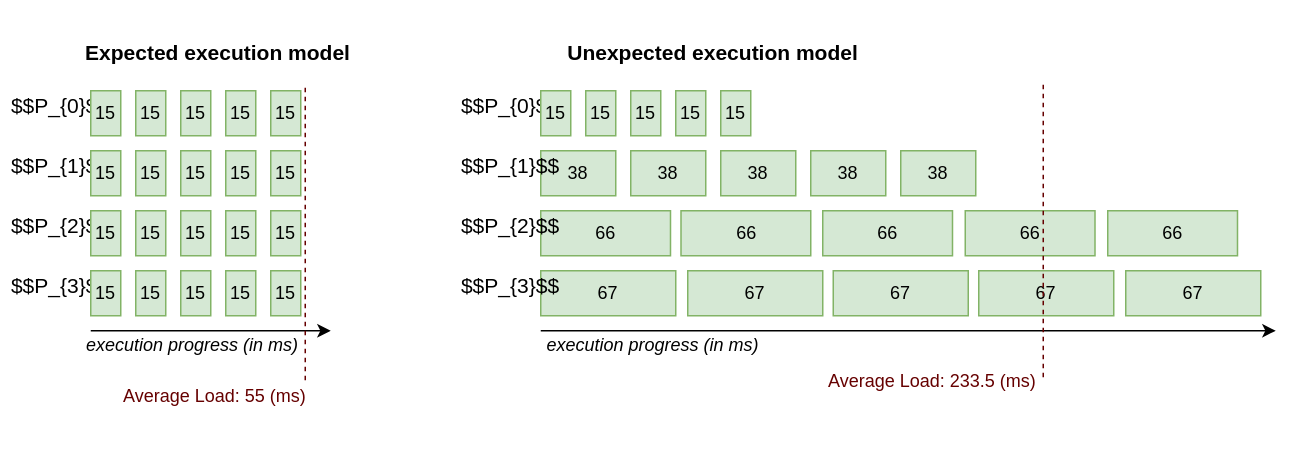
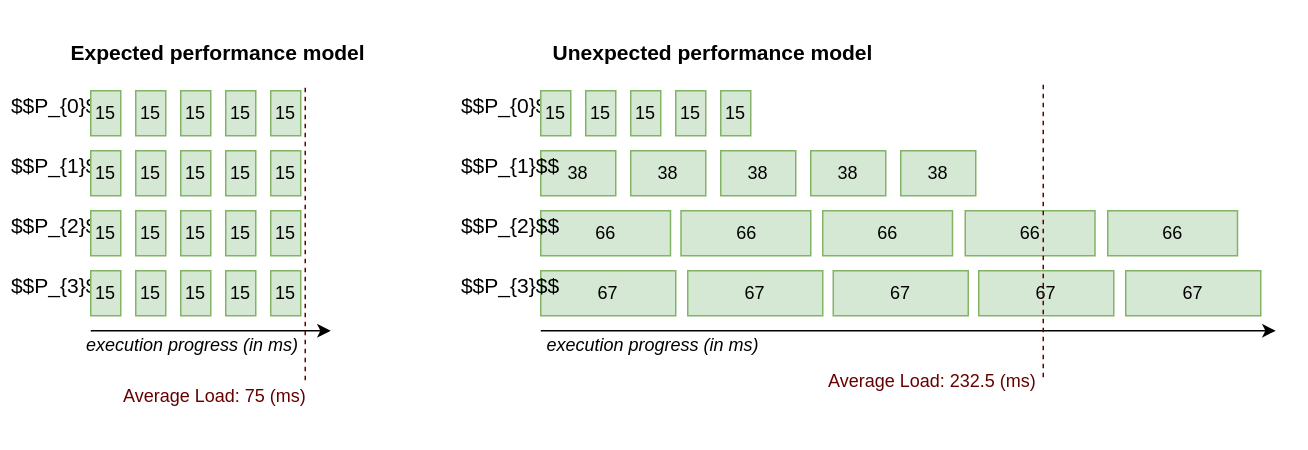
  <mxCell id="0" />
  <mxCell id="1" parent="0" />
  <mxCell id="2" value="$$P_{0}$$" style="text;html=1;strokeColor=none;fillColor=none;align=center;verticalAlign=middle;whiteSpace=wrap;rounded=0;fontSize=14;" parent="1" vertex="1"><mxGeometry x="20" y="50" width="40" height="40" as="geometry" /></mxCell>
  <mxCell id="3" value="$$P_{1}$$" style="text;html=1;strokeColor=none;fillColor=none;align=center;verticalAlign=middle;whiteSpace=wrap;rounded=0;fontSize=14;" parent="1" vertex="1"><mxGeometry x="20" y="90" width="40" height="40" as="geometry" /></mxCell>
  <mxCell id="4" value="15" style="rounded=0;whiteSpace=wrap;html=1;fillColor=#d5e8d4;strokeColor=#82b366;" parent="1" vertex="1"><mxGeometry x="60" y="60" width="20" height="30" as="geometry" /></mxCell>
  <mxCell id="5" value="$$P_{2}$$" style="text;html=1;strokeColor=none;fillColor=none;align=center;verticalAlign=middle;whiteSpace=wrap;rounded=0;fontSize=14;" parent="1" vertex="1"><mxGeometry x="20" y="130" width="40" height="40" as="geometry" /></mxCell>
  <mxCell id="6" value="$$P_{3}$$" style="text;html=1;strokeColor=none;fillColor=none;align=center;verticalAlign=middle;whiteSpace=wrap;rounded=0;fontSize=14;" parent="1" vertex="1"><mxGeometry x="20" y="170" width="40" height="40" as="geometry" /></mxCell>
  <mxCell id="7" value="" style="endArrow=classic;html=1;rounded=0;" parent="1" edge="1"><mxGeometry width="50" height="50" relative="1" as="geometry"><mxPoint x="60" y="220" as="sourcePoint" /><mxPoint x="220" y="220" as="targetPoint" /></mxGeometry></mxCell>
  <mxCell id="8" value="execution progress (in ms)" style="text;html=1;strokeColor=none;fillColor=none;align=center;verticalAlign=middle;whiteSpace=wrap;rounded=0;fontStyle=2" parent="1" vertex="1"><mxGeometry x="53" y="220" width="150" height="20" as="geometry" /></mxCell>
- <mxCell id="9" value="&lt;font style=&quot;font-size: 14px;&quot;&gt;Expected execution model&lt;/font&gt;" style="text;html=1;strokeColor=none;fillColor=none;align=center;verticalAlign=middle;whiteSpace=wrap;rounded=0;fontStyle=1" parent="1" vertex="1"><mxGeometry x="40" y="20" width="210" height="30" as="geometry" /></mxCell>
+ <mxCell id="9" value="&lt;font style=&quot;font-size: 14px;&quot;&gt;Expected performance model&lt;/font&gt;" style="text;html=1;strokeColor=none;fillColor=none;align=center;verticalAlign=middle;whiteSpace=wrap;rounded=0;fontStyle=1" parent="1" vertex="1"><mxGeometry x="40" y="20" width="210" height="30" as="geometry" /></mxCell>
  <mxCell id="10" value="38" style="rounded=0;whiteSpace=wrap;html=1;fillColor=#d5e8d4;strokeColor=#82b366;" parent="1" vertex="1"><mxGeometry x="360" y="100" width="50" height="30" as="geometry" /></mxCell>
  <mxCell id="11" value="66" style="rounded=0;whiteSpace=wrap;html=1;fillColor=#d5e8d4;strokeColor=#82b366;" parent="1" vertex="1"><mxGeometry x="360" y="140" width="86.5" height="30" as="geometry" /></mxCell>
  <mxCell id="12" value="67" style="rounded=0;whiteSpace=wrap;html=1;fillColor=#d5e8d4;strokeColor=#82b366;" parent="1" vertex="1"><mxGeometry x="360" y="180" width="90" height="30" as="geometry" /></mxCell>
  <mxCell id="13" value="15" style="rounded=0;whiteSpace=wrap;html=1;fillColor=#d5e8d4;strokeColor=#82b366;" parent="1" vertex="1"><mxGeometry x="90" y="60" width="20" height="30" as="geometry" /></mxCell>
  <mxCell id="14" value="15" style="rounded=0;whiteSpace=wrap;html=1;fillColor=#d5e8d4;strokeColor=#82b366;" parent="1" vertex="1"><mxGeometry x="120" y="60" width="20" height="30" as="geometry" /></mxCell>
  <mxCell id="15" value="15" style="rounded=0;whiteSpace=wrap;html=1;fillColor=#d5e8d4;strokeColor=#82b366;" parent="1" vertex="1"><mxGeometry x="150" y="60" width="20" height="30" as="geometry" /></mxCell>
  <mxCell id="16" value="15" style="rounded=0;whiteSpace=wrap;html=1;fillColor=#d5e8d4;strokeColor=#82b366;" parent="1" vertex="1"><mxGeometry x="180" y="60" width="20" height="30" as="geometry" /></mxCell>
  <mxCell id="17" value="15" style="rounded=0;whiteSpace=wrap;html=1;fillColor=#d5e8d4;strokeColor=#82b366;" parent="1" vertex="1"><mxGeometry x="60" y="100" width="20" height="30" as="geometry" /></mxCell>
  <mxCell id="18" value="15" style="rounded=0;whiteSpace=wrap;html=1;fillColor=#d5e8d4;strokeColor=#82b366;" parent="1" vertex="1"><mxGeometry x="90" y="100" width="20" height="30" as="geometry" /></mxCell>
  <mxCell id="19" value="15" style="rounded=0;whiteSpace=wrap;html=1;fillColor=#d5e8d4;strokeColor=#82b366;" parent="1" vertex="1"><mxGeometry x="120" y="100" width="20" height="30" as="geometry" /></mxCell>
  <mxCell id="20" value="15" style="rounded=0;whiteSpace=wrap;html=1;fillColor=#d5e8d4;strokeColor=#82b366;" parent="1" vertex="1"><mxGeometry x="150" y="100" width="20" height="30" as="geometry" /></mxCell>
  <mxCell id="21" value="15" style="rounded=0;whiteSpace=wrap;html=1;fillColor=#d5e8d4;strokeColor=#82b366;" parent="1" vertex="1"><mxGeometry x="180" y="100" width="20" height="30" as="geometry" /></mxCell>
  <mxCell id="22" value="15" style="rounded=0;whiteSpace=wrap;html=1;fillColor=#d5e8d4;strokeColor=#82b366;" parent="1" vertex="1"><mxGeometry x="60" y="140" width="20" height="30" as="geometry" /></mxCell>
  <mxCell id="23" value="15" style="rounded=0;whiteSpace=wrap;html=1;fillColor=#d5e8d4;strokeColor=#82b366;" parent="1" vertex="1"><mxGeometry x="90" y="140" width="20" height="30" as="geometry" /></mxCell>
  <mxCell id="24" value="15" style="rounded=0;whiteSpace=wrap;html=1;fillColor=#d5e8d4;strokeColor=#82b366;" parent="1" vertex="1"><mxGeometry x="120" y="140" width="20" height="30" as="geometry" /></mxCell>
  <mxCell id="25" value="15" style="rounded=0;whiteSpace=wrap;html=1;fillColor=#d5e8d4;strokeColor=#82b366;" parent="1" vertex="1"><mxGeometry x="150" y="140" width="20" height="30" as="geometry" /></mxCell>
  <mxCell id="26" value="15" style="rounded=0;whiteSpace=wrap;html=1;fillColor=#d5e8d4;strokeColor=#82b366;" parent="1" vertex="1"><mxGeometry x="180" y="140" width="20" height="30" as="geometry" /></mxCell>
  <mxCell id="27" value="15" style="rounded=0;whiteSpace=wrap;html=1;fillColor=#d5e8d4;strokeColor=#82b366;" parent="1" vertex="1"><mxGeometry x="60" y="180" width="20" height="30" as="geometry" /></mxCell>
  <mxCell id="28" value="15" style="rounded=0;whiteSpace=wrap;html=1;fillColor=#d5e8d4;strokeColor=#82b366;" parent="1" vertex="1"><mxGeometry x="90" y="180" width="20" height="30" as="geometry" /></mxCell>
  <mxCell id="29" value="15" style="rounded=0;whiteSpace=wrap;html=1;fillColor=#d5e8d4;strokeColor=#82b366;" parent="1" vertex="1"><mxGeometry x="120" y="180" width="20" height="30" as="geometry" /></mxCell>
  <mxCell id="30" value="15" style="rounded=0;whiteSpace=wrap;html=1;fillColor=#d5e8d4;strokeColor=#82b366;" parent="1" vertex="1"><mxGeometry x="150" y="180" width="20" height="30" as="geometry" /></mxCell>
  <mxCell id="31" value="15" style="rounded=0;whiteSpace=wrap;html=1;fillColor=#d5e8d4;strokeColor=#82b366;" parent="1" vertex="1"><mxGeometry x="180" y="180" width="20" height="30" as="geometry" /></mxCell>
  <mxCell id="32" value="$$P_{0}$$" style="text;html=1;strokeColor=none;fillColor=none;align=center;verticalAlign=middle;whiteSpace=wrap;rounded=0;fontSize=14;" parent="1" vertex="1"><mxGeometry x="320" y="50" width="40" height="40" as="geometry" /></mxCell>
  <mxCell id="33" value="$$P_{1}$$" style="text;html=1;strokeColor=none;fillColor=none;align=center;verticalAlign=middle;whiteSpace=wrap;rounded=0;fontSize=14;" parent="1" vertex="1"><mxGeometry x="320" y="90" width="40" height="40" as="geometry" /></mxCell>
  <mxCell id="34" value="15" style="rounded=0;whiteSpace=wrap;html=1;fillColor=#d5e8d4;strokeColor=#82b366;" parent="1" vertex="1"><mxGeometry x="360" y="60" width="20" height="30" as="geometry" /></mxCell>
  <mxCell id="35" value="$$P_{2}$$" style="text;html=1;strokeColor=none;fillColor=none;align=center;verticalAlign=middle;whiteSpace=wrap;rounded=0;fontSize=14;" parent="1" vertex="1"><mxGeometry x="320" y="130" width="40" height="40" as="geometry" /></mxCell>
  <mxCell id="36" value="$$P_{3}$$" style="text;html=1;strokeColor=none;fillColor=none;align=center;verticalAlign=middle;whiteSpace=wrap;rounded=0;fontSize=14;" parent="1" vertex="1"><mxGeometry x="320" y="170" width="40" height="40" as="geometry" /></mxCell>
  <mxCell id="37" value="" style="endArrow=classic;html=1;rounded=0;" parent="1" edge="1"><mxGeometry width="50" height="50" relative="1" as="geometry"><mxPoint x="360" y="220" as="sourcePoint" /><mxPoint x="850" y="220" as="targetPoint" /></mxGeometry></mxCell>
  <mxCell id="38" value="execution progress (in ms)" style="text;html=1;strokeColor=none;fillColor=none;align=center;verticalAlign=middle;whiteSpace=wrap;rounded=0;fontStyle=2" parent="1" vertex="1"><mxGeometry x="360" y="220" width="150" height="20" as="geometry" /></mxCell>
  <mxCell id="39" value="15" style="rounded=0;whiteSpace=wrap;html=1;fillColor=#d5e8d4;strokeColor=#82b366;" parent="1" vertex="1"><mxGeometry x="390" y="60" width="20" height="30" as="geometry" /></mxCell>
  <mxCell id="40" value="15" style="rounded=0;whiteSpace=wrap;html=1;fillColor=#d5e8d4;strokeColor=#82b366;" parent="1" vertex="1"><mxGeometry x="420" y="60" width="20" height="30" as="geometry" /></mxCell>
  <mxCell id="41" value="15" style="rounded=0;whiteSpace=wrap;html=1;fillColor=#d5e8d4;strokeColor=#82b366;" parent="1" vertex="1"><mxGeometry x="450" y="60" width="20" height="30" as="geometry" /></mxCell>
  <mxCell id="42" value="15" style="rounded=0;whiteSpace=wrap;html=1;fillColor=#d5e8d4;strokeColor=#82b366;" parent="1" vertex="1"><mxGeometry x="480" y="60" width="20" height="30" as="geometry" /></mxCell>
  <mxCell id="43" value="38" style="rounded=0;whiteSpace=wrap;html=1;fillColor=#d5e8d4;strokeColor=#82b366;" parent="1" vertex="1"><mxGeometry x="420" y="100" width="50" height="30" as="geometry" /></mxCell>
  <mxCell id="44" value="38" style="rounded=0;whiteSpace=wrap;html=1;fillColor=#d5e8d4;strokeColor=#82b366;" parent="1" vertex="1"><mxGeometry x="480" y="100" width="50" height="30" as="geometry" /></mxCell>
  <mxCell id="45" value="38" style="rounded=0;whiteSpace=wrap;html=1;fillColor=#d5e8d4;strokeColor=#82b366;" parent="1" vertex="1"><mxGeometry x="540" y="100" width="50" height="30" as="geometry" /></mxCell>
  <mxCell id="46" value="38" style="rounded=0;whiteSpace=wrap;html=1;fillColor=#d5e8d4;strokeColor=#82b366;" parent="1" vertex="1"><mxGeometry x="600" y="100" width="50" height="30" as="geometry" /></mxCell>
  <mxCell id="47" value="66" style="rounded=0;whiteSpace=wrap;html=1;fillColor=#d5e8d4;strokeColor=#82b366;" parent="1" vertex="1"><mxGeometry x="453.5" y="140" width="86.5" height="30" as="geometry" /></mxCell>
  <mxCell id="48" value="66" style="rounded=0;whiteSpace=wrap;html=1;fillColor=#d5e8d4;strokeColor=#82b366;" parent="1" vertex="1"><mxGeometry x="548" y="140" width="86.5" height="30" as="geometry" /></mxCell>
  <mxCell id="49" value="66" style="rounded=0;whiteSpace=wrap;html=1;fillColor=#d5e8d4;strokeColor=#82b366;" parent="1" vertex="1"><mxGeometry x="643" y="140" width="86.5" height="30" as="geometry" /></mxCell>
  <mxCell id="50" value="66" style="rounded=0;whiteSpace=wrap;html=1;fillColor=#d5e8d4;strokeColor=#82b366;" parent="1" vertex="1"><mxGeometry x="738" y="140" width="86.5" height="30" as="geometry" /></mxCell>
  <mxCell id="51" value="67" style="rounded=0;whiteSpace=wrap;html=1;fillColor=#d5e8d4;strokeColor=#82b366;" parent="1" vertex="1"><mxGeometry x="458" y="180" width="90" height="30" as="geometry" /></mxCell>
  <mxCell id="52" value="67" style="rounded=0;whiteSpace=wrap;html=1;fillColor=#d5e8d4;strokeColor=#82b366;" parent="1" vertex="1"><mxGeometry x="555" y="180" width="90" height="30" as="geometry" /></mxCell>
  <mxCell id="53" value="67" style="rounded=0;whiteSpace=wrap;html=1;fillColor=#d5e8d4;strokeColor=#82b366;" parent="1" vertex="1"><mxGeometry x="652" y="180" width="90" height="30" as="geometry" /></mxCell>
  <mxCell id="54" value="67" style="rounded=0;whiteSpace=wrap;html=1;fillColor=#d5e8d4;strokeColor=#82b366;" parent="1" vertex="1"><mxGeometry x="750" y="180" width="90" height="30" as="geometry" /></mxCell>
- <mxCell id="55" value="&lt;font style=&quot;font-size: 14px;&quot;&gt;Unexpected execution model&lt;/font&gt;" style="text;html=1;strokeColor=none;fillColor=none;align=center;verticalAlign=middle;whiteSpace=wrap;rounded=0;fontStyle=1" parent="1" vertex="1"><mxGeometry x="360" y="20" width="230" height="30" as="geometry" /></mxCell>
- <mxCell id="56" value="Average Load: 55 (ms)" style="text;html=1;strokeColor=none;fillColor=none;align=left;verticalAlign=middle;whiteSpace=wrap;rounded=0;fontColor=#660000;" parent="1" vertex="1"><mxGeometry x="80" y="250" width="130" height="27.14" as="geometry" /></mxCell>
- <mxCell id="57" value="Average Load: 233.5 (ms)" style="text;html=1;strokeColor=none;fillColor=none;align=left;verticalAlign=middle;whiteSpace=wrap;rounded=0;fontColor=#660000;" parent="1" vertex="1"><mxGeometry x="550" y="240" width="150" height="27.14" as="geometry" /></mxCell>
+ <mxCell id="55" value="&lt;font style=&quot;font-size: 14px;&quot;&gt;Unexpected performance model&lt;/font&gt;" style="text;html=1;strokeColor=none;fillColor=none;align=center;verticalAlign=middle;whiteSpace=wrap;rounded=0;fontStyle=1" parent="1" vertex="1"><mxGeometry x="360" y="20" width="230" height="30" as="geometry" /></mxCell>
+ <mxCell id="56" value="Average Load: 75 (ms)" style="text;html=1;strokeColor=none;fillColor=none;align=left;verticalAlign=middle;whiteSpace=wrap;rounded=0;fontColor=#660000;" parent="1" vertex="1"><mxGeometry x="80" y="250" width="130" height="27.14" as="geometry" /></mxCell>
+ <mxCell id="57" value="Average Load: 232.5 (ms)" style="text;html=1;strokeColor=none;fillColor=none;align=left;verticalAlign=middle;whiteSpace=wrap;rounded=0;fontColor=#660000;" parent="1" vertex="1"><mxGeometry x="550" y="240" width="150" height="27.14" as="geometry" /></mxCell>
  <mxCell id="58" value="" style="endArrow=none;dashed=1;html=1;rounded=0;strokeColor=#660000;" edge="1" parent="1"><mxGeometry width="50" height="50" relative="1" as="geometry"><mxPoint x="203" y="253" as="sourcePoint" /><mxPoint x="203" y="55" as="targetPoint" /></mxGeometry></mxCell>
  <mxCell id="59" value="" style="endArrow=none;dashed=1;html=1;rounded=0;strokeColor=#660000;" edge="1" parent="1"><mxGeometry width="50" height="50" relative="1" as="geometry"><mxPoint x="695" y="251" as="sourcePoint" /><mxPoint x="695" y="53" as="targetPoint" /></mxGeometry></mxCell>
